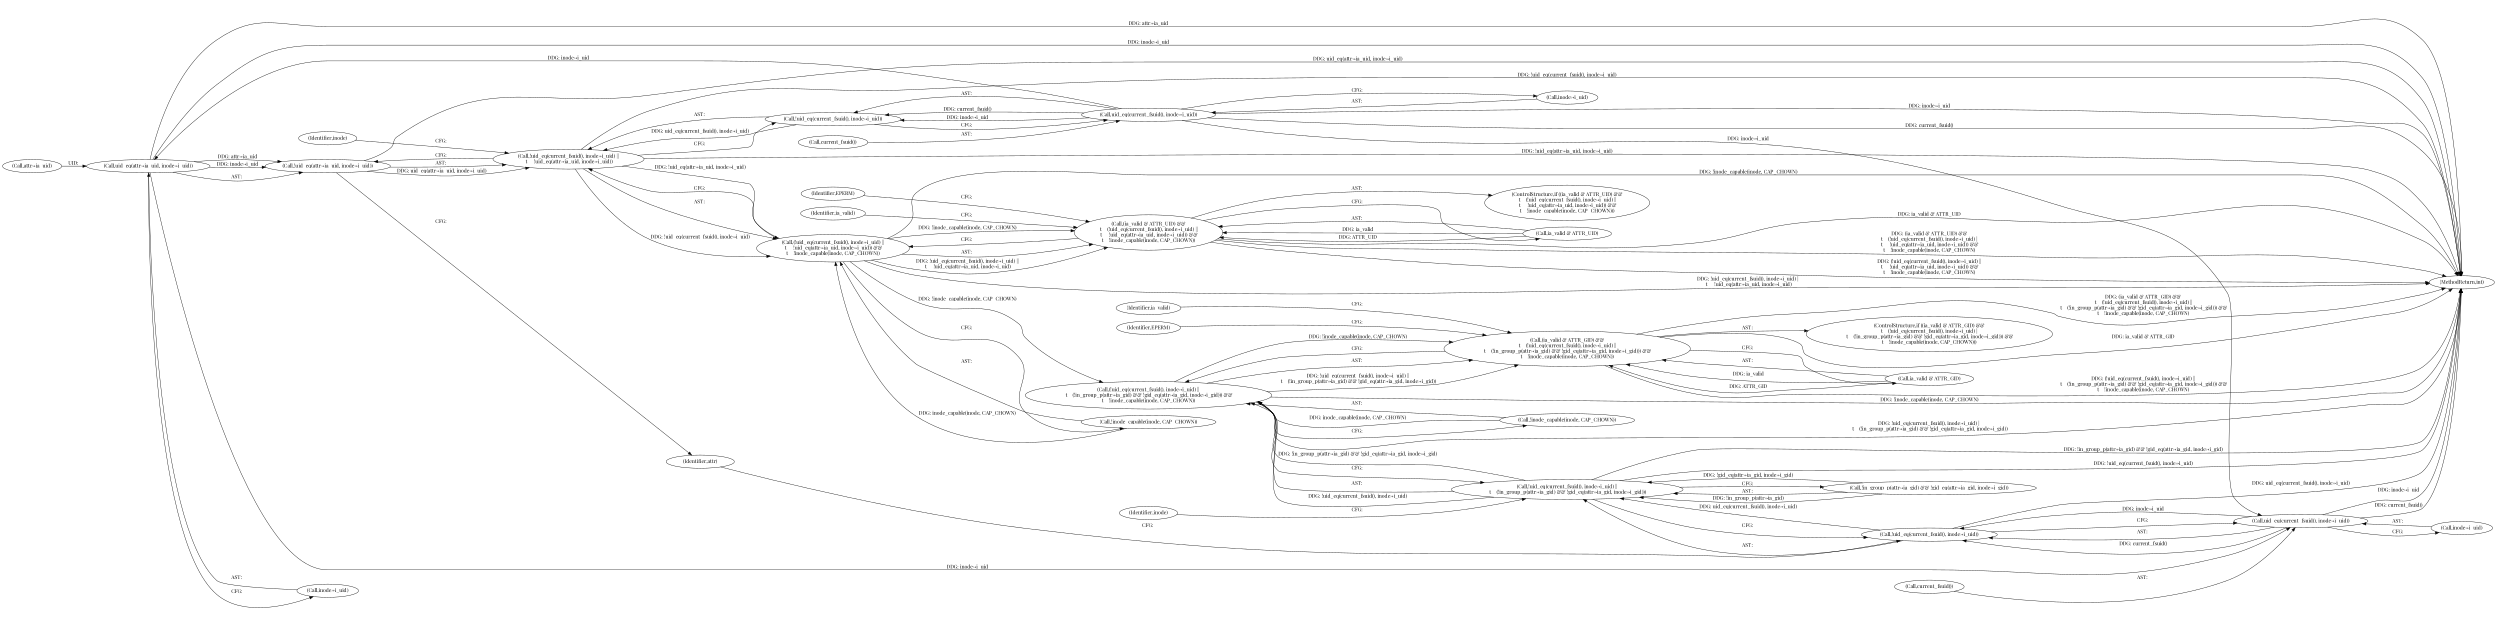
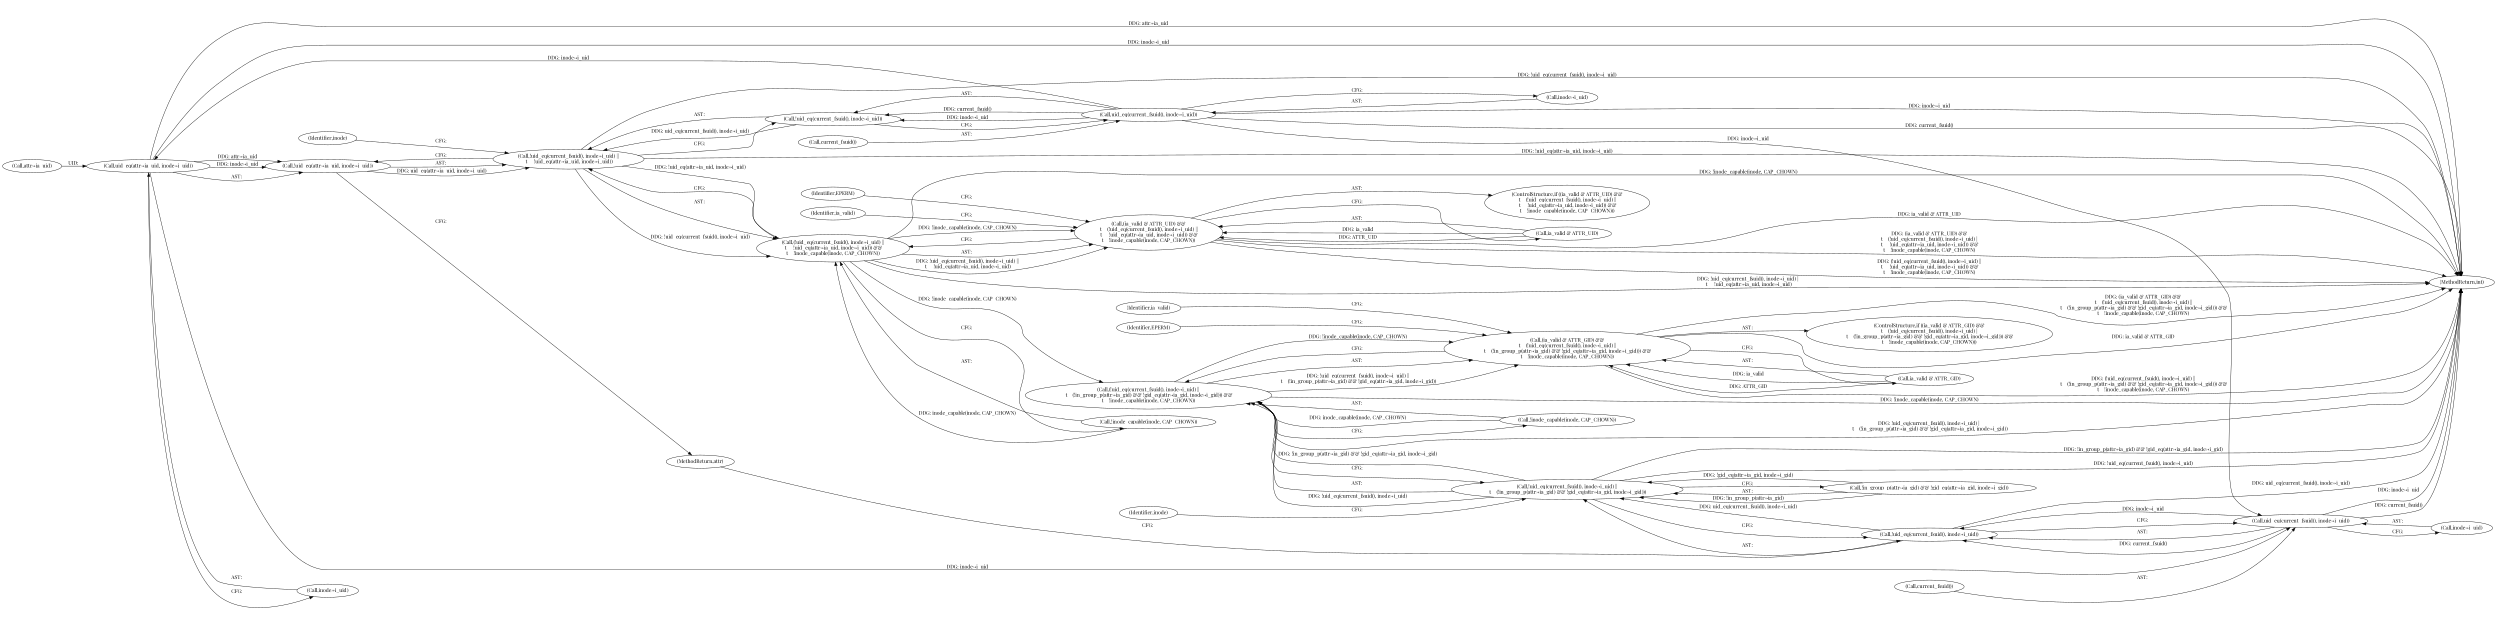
  digraph {
    fontname="Playfair Display"
    rankdir=LR
    node [fontname="Playfair Display"]
    edge [fontname="Playfair Display"]
    n1 [label="(Call,uid_eq(attr->ia_uid, inode->i_uid))"]
    n2 [label="(Call,!uid_eq(attr->ia_uid, inode->i_uid))"]
    n3 [label="(Call,uid_eq(current_fsuid(), inode->i_uid))"]
    n4 [label="(Call,inode->i_uid)"]
    n5 [label="(MethodReturn,int)"]
    n6 [label="(Call,!uid_eq(current_fsuid(), inode->i_uid) ||\n \t     !uid_eq(attr->ia_uid, inode->i_uid))"]
-   n7 [label="(Identifier,attr)"]
+   n7 [label="(MethodReturn,attr)"]
    n8 [label="(Call,!uid_eq(current_fsuid(), inode->i_uid))"]
    n9 [label="(Call,inode->i_uid)"]
    n10 [label="(Call,uid_eq(current_fsuid(), inode->i_uid))"]
    n11 [label="(Call,inode->i_uid)"]
    n12 [label="(Call,!uid_eq(current_fsuid(), inode->i_uid))"]
    n13 [label="(Call,(!uid_eq(current_fsuid(), inode->i_uid) ||\n \t     !uid_eq(attr->ia_uid, inode->i_uid)) &&\n\t    !inode_capable(inode, CAP_CHOWN))"]
    n14 [label="(Call,(ia_valid & ATTR_UID) &&\n \t    (!uid_eq(current_fsuid(), inode->i_uid) ||\n \t     !uid_eq(attr->ia_uid, inode->i_uid)) &&\n\t    !inode_capable(inode, CAP_CHOWN))"]
    n15 [label="(Call,(!uid_eq(current_fsuid(), inode->i_uid) ||\n \t    (!in_group_p(attr->ia_gid) && !gid_eq(attr->ia_gid, inode->i_gid))) &&\n\t    !inode_capable(inode, CAP_CHOWN))"]
    n16 [label="(Call,!inode_capable(inode, CAP_CHOWN))"]
    n17 [label="(Call,ia_valid & ATTR_UID)"]
    n18 [label="(ControlStructure,if ((ia_valid & ATTR_UID) &&\n \t    (!uid_eq(current_fsuid(), inode->i_uid) ||\n \t     !uid_eq(attr->ia_uid, inode->i_uid)) &&\n\t    !inode_capable(inode, CAP_CHOWN)))"]
    n19 [label="(Call,(ia_valid & ATTR_GID) &&\n \t    (!uid_eq(current_fsuid(), inode->i_uid) ||\n \t    (!in_group_p(attr->ia_gid) && !gid_eq(attr->ia_gid, inode->i_gid))) &&\n\t    !inode_capable(inode, CAP_CHOWN))"]
    n20 [label="(Call,!uid_eq(current_fsuid(), inode->i_uid) ||\n \t    (!in_group_p(attr->ia_gid) && !gid_eq(attr->ia_gid, inode->i_gid)))"]
    n21 [label="(Call,!inode_capable(inode, CAP_CHOWN))"]
    n22 [label="(Call,ia_valid & ATTR_GID)"]
    n23 [label="(ControlStructure,if ((ia_valid & ATTR_GID) &&\n \t    (!uid_eq(current_fsuid(), inode->i_uid) ||\n \t    (!in_group_p(attr->ia_gid) && !gid_eq(attr->ia_gid, inode->i_gid))) &&\n\t    !inode_capable(inode, CAP_CHOWN)))"]
    n24 [label="(Call,!in_group_p(attr->ia_gid) && !gid_eq(attr->ia_gid, inode->i_gid))"]
    n25 [label="(Identifier,inode)"]
    n26 [label="(Identifier,inode)"]
    n27 [label="(Identifier,EPERM)"]
    n28 [label="(Call,attr->ia_uid)"]
    n29 [label="(Call,current_fsuid())"]
    n30 [label="(Identifier,ia_valid)"]
    n31 [label="(Identifier,EPERM)"]
    n32 [label="(Call,current_fsuid())"]
    n33 [label="(Identifier,ia_valid)"]
    n1 -> n2 [label="AST: "]
    n1 -> n2 [label="DDG: attr->ia_uid"]
    n1 -> n2 [label="DDG: inode->i_uid"]
    n1 -> n3 [label="DDG: inode->i_uid"]
    n1 -> n4 [label="CFG: "]
    n1 -> n5 [label="DDG: attr->ia_uid"]
    n1 -> n5 [label="DDG: inode->i_uid"]
-   n2 -> n5 [label="DDG: uid_eq(attr->ia_uid, inode->i_uid)"]
    n2 -> n6 [label="AST: "]
    n2 -> n6 [label="DDG: uid_eq(attr->ia_uid, inode->i_uid)"]
    n2 -> n7 [label="CFG: "]
    n3 -> n5 [label="DDG: inode->i_uid"]
    n3 -> n5 [label="DDG: current_fsuid()"]
    n3 -> n8 [label="AST: "]
    n3 -> n8 [label="DDG: current_fsuid()"]
    n3 -> n8 [label="DDG: inode->i_uid"]
    n3 -> n9 [label="CFG: "]
    n4 -> n1 [label="AST: "]
    n6 -> n2 [label="CFG: "]
    n6 -> n5 [label="DDG: !uid_eq(attr->ia_uid, inode->i_uid)"]
    n6 -> n5 [label="DDG: !uid_eq(current_fsuid(), inode->i_uid)"]
    n6 -> n12 [label="CFG: "]
    n6 -> n13 [label="AST: "]
    n6 -> n13 [label="DDG: !uid_eq(current_fsuid(), inode->i_uid)"]
    n6 -> n13 [label="DDG: !uid_eq(attr->ia_uid, inode->i_uid)"]
    n7 -> n8 [label="CFG: "]
    n8 -> n3 [label="CFG: "]
    n8 -> n5 [label="DDG: uid_eq(current_fsuid(), inode->i_uid)"]
    n8 -> n20 [label="AST: "]
    n8 -> n20 [label="DDG: uid_eq(current_fsuid(), inode->i_uid)"]
    n9 -> n3 [label="AST: "]
    n10 -> n1 [label="DDG: inode->i_uid"]
    n10 -> n3 [label="DDG: inode->i_uid"]
    n10 -> n5 [label="DDG: current_fsuid()"]
    n10 -> n5 [label="DDG: inode->i_uid"]
    n10 -> n11 [label="CFG: "]
    n10 -> n12 [label="AST: "]
    n10 -> n12 [label="DDG: current_fsuid()"]
    n10 -> n12 [label="DDG: inode->i_uid"]
    n11 -> n10 [label="AST: "]
    n12 -> n6 [label="AST: "]
    n12 -> n6 [label="DDG: uid_eq(current_fsuid(), inode->i_uid)"]
    n12 -> n10 [label="CFG: "]
    n13 -> n5 [label="DDG: !uid_eq(current_fsuid(), inode->i_uid) ||\n \t     !uid_eq(attr->ia_uid, inode->i_uid)"]
    n13 -> n5 [label="DDG: !inode_capable(inode, CAP_CHOWN)"]
    n13 -> n6 [label="CFG: "]
    n13 -> n14 [label="AST: "]
    n13 -> n14 [label="DDG: !uid_eq(current_fsuid(), inode->i_uid) ||\n \t     !uid_eq(attr->ia_uid, inode->i_uid)"]
    n13 -> n14 [label="DDG: !inode_capable(inode, CAP_CHOWN)"]
    n13 -> n15 [label="DDG: !inode_capable(inode, CAP_CHOWN)"]
    n13 -> n16 [label="CFG: "]
    n14 -> n5 [label="DDG: ia_valid & ATTR_UID"]
    n14 -> n5 [label="DDG: (ia_valid & ATTR_UID) &&\n \t    (!uid_eq(current_fsuid(), inode->i_uid) ||\n \t     !uid_eq(attr->ia_uid, inode->i_uid)) &&\n\t    !inode_capable(inode, CAP_CHOWN)"]
    n14 -> n5 [label="DDG: (!uid_eq(current_fsuid(), inode->i_uid) ||\n \t     !uid_eq(attr->ia_uid, inode->i_uid)) &&\n\t    !inode_capable(inode, CAP_CHOWN)"]
    n14 -> n13 [label="CFG: "]
    n14 -> n17 [label="CFG: "]
    n14 -> n18 [label="AST: "]
    n15 -> n5 [label="DDG: !inode_capable(inode, CAP_CHOWN)"]
    n15 -> n5 [label="DDG: !uid_eq(current_fsuid(), inode->i_uid) ||\n \t    (!in_group_p(attr->ia_gid) && !gid_eq(attr->ia_gid, inode->i_gid))"]
    n15 -> n19 [label="AST: "]
    n15 -> n19 [label="DDG: !uid_eq(current_fsuid(), inode->i_uid) ||\n \t    (!in_group_p(attr->ia_gid) && !gid_eq(attr->ia_gid, inode->i_gid))"]
    n15 -> n19 [label="DDG: !inode_capable(inode, CAP_CHOWN)"]
    n15 -> n20 [label="CFG: "]
    n15 -> n21 [label="CFG: "]
    n16 -> n13 [label="AST: "]
    n16 -> n13 [label="DDG: inode_capable(inode, CAP_CHOWN)"]
    n17 -> n14 [label="AST: "]
    n17 -> n14 [label="DDG: ia_valid"]
    n17 -> n14 [label="DDG: ATTR_UID"]
    n19 -> n5 [label="DDG: (ia_valid & ATTR_GID) &&\n \t    (!uid_eq(current_fsuid(), inode->i_uid) ||\n \t    (!in_group_p(attr->ia_gid) && !gid_eq(attr->ia_gid, inode->i_gid))) &&\n\t    !inode_capable(inode, CAP_CHOWN)"]
    n19 -> n5 [label="DDG: (!uid_eq(current_fsuid(), inode->i_uid) ||\n \t    (!in_group_p(attr->ia_gid) && !gid_eq(attr->ia_gid, inode->i_gid))) &&\n\t    !inode_capable(inode, CAP_CHOWN)"]
    n19 -> n5 [label="DDG: ia_valid & ATTR_GID"]
    n19 -> n15 [label="CFG: "]
    n19 -> n22 [label="CFG: "]
    n19 -> n23 [label="AST: "]
    n20 -> n5 [label="DDG: !in_group_p(attr->ia_gid) && !gid_eq(attr->ia_gid, inode->i_gid)"]
    n20 -> n5 [label="DDG: !uid_eq(current_fsuid(), inode->i_uid)"]
    n20 -> n8 [label="CFG: "]
    n20 -> n15 [label="AST: "]
    n20 -> n15 [label="DDG: !uid_eq(current_fsuid(), inode->i_uid)"]
    n20 -> n15 [label="DDG: !in_group_p(attr->ia_gid) && !gid_eq(attr->ia_gid, inode->i_gid)"]
    n20 -> n24 [label="CFG: "]
    n21 -> n15 [label="AST: "]
    n21 -> n15 [label="DDG: inode_capable(inode, CAP_CHOWN)"]
    n22 -> n19 [label="AST: "]
    n22 -> n19 [label="DDG: ia_valid"]
    n22 -> n19 [label="DDG: ATTR_GID"]
    n24 -> n20 [label="AST: "]
    n24 -> n20 [label="DDG: !in_group_p(attr->ia_gid)"]
    n24 -> n20 [label="DDG: !gid_eq(attr->ia_gid, inode->i_gid)"]
    n25 -> n20 [label="CFG: "]
    n26 -> n6 [label="CFG: "]
    n27 -> n19 [label="CFG: "]
    n28 -> n1 [label="UID: "]
    n29 -> n3 [label="AST: "]
    n30 -> n19 [label="CFG: "]
    n31 -> n14 [label="CFG: "]
    n32 -> n10 [label="AST: "]
    n33 -> n14 [label="CFG: "]
  }
